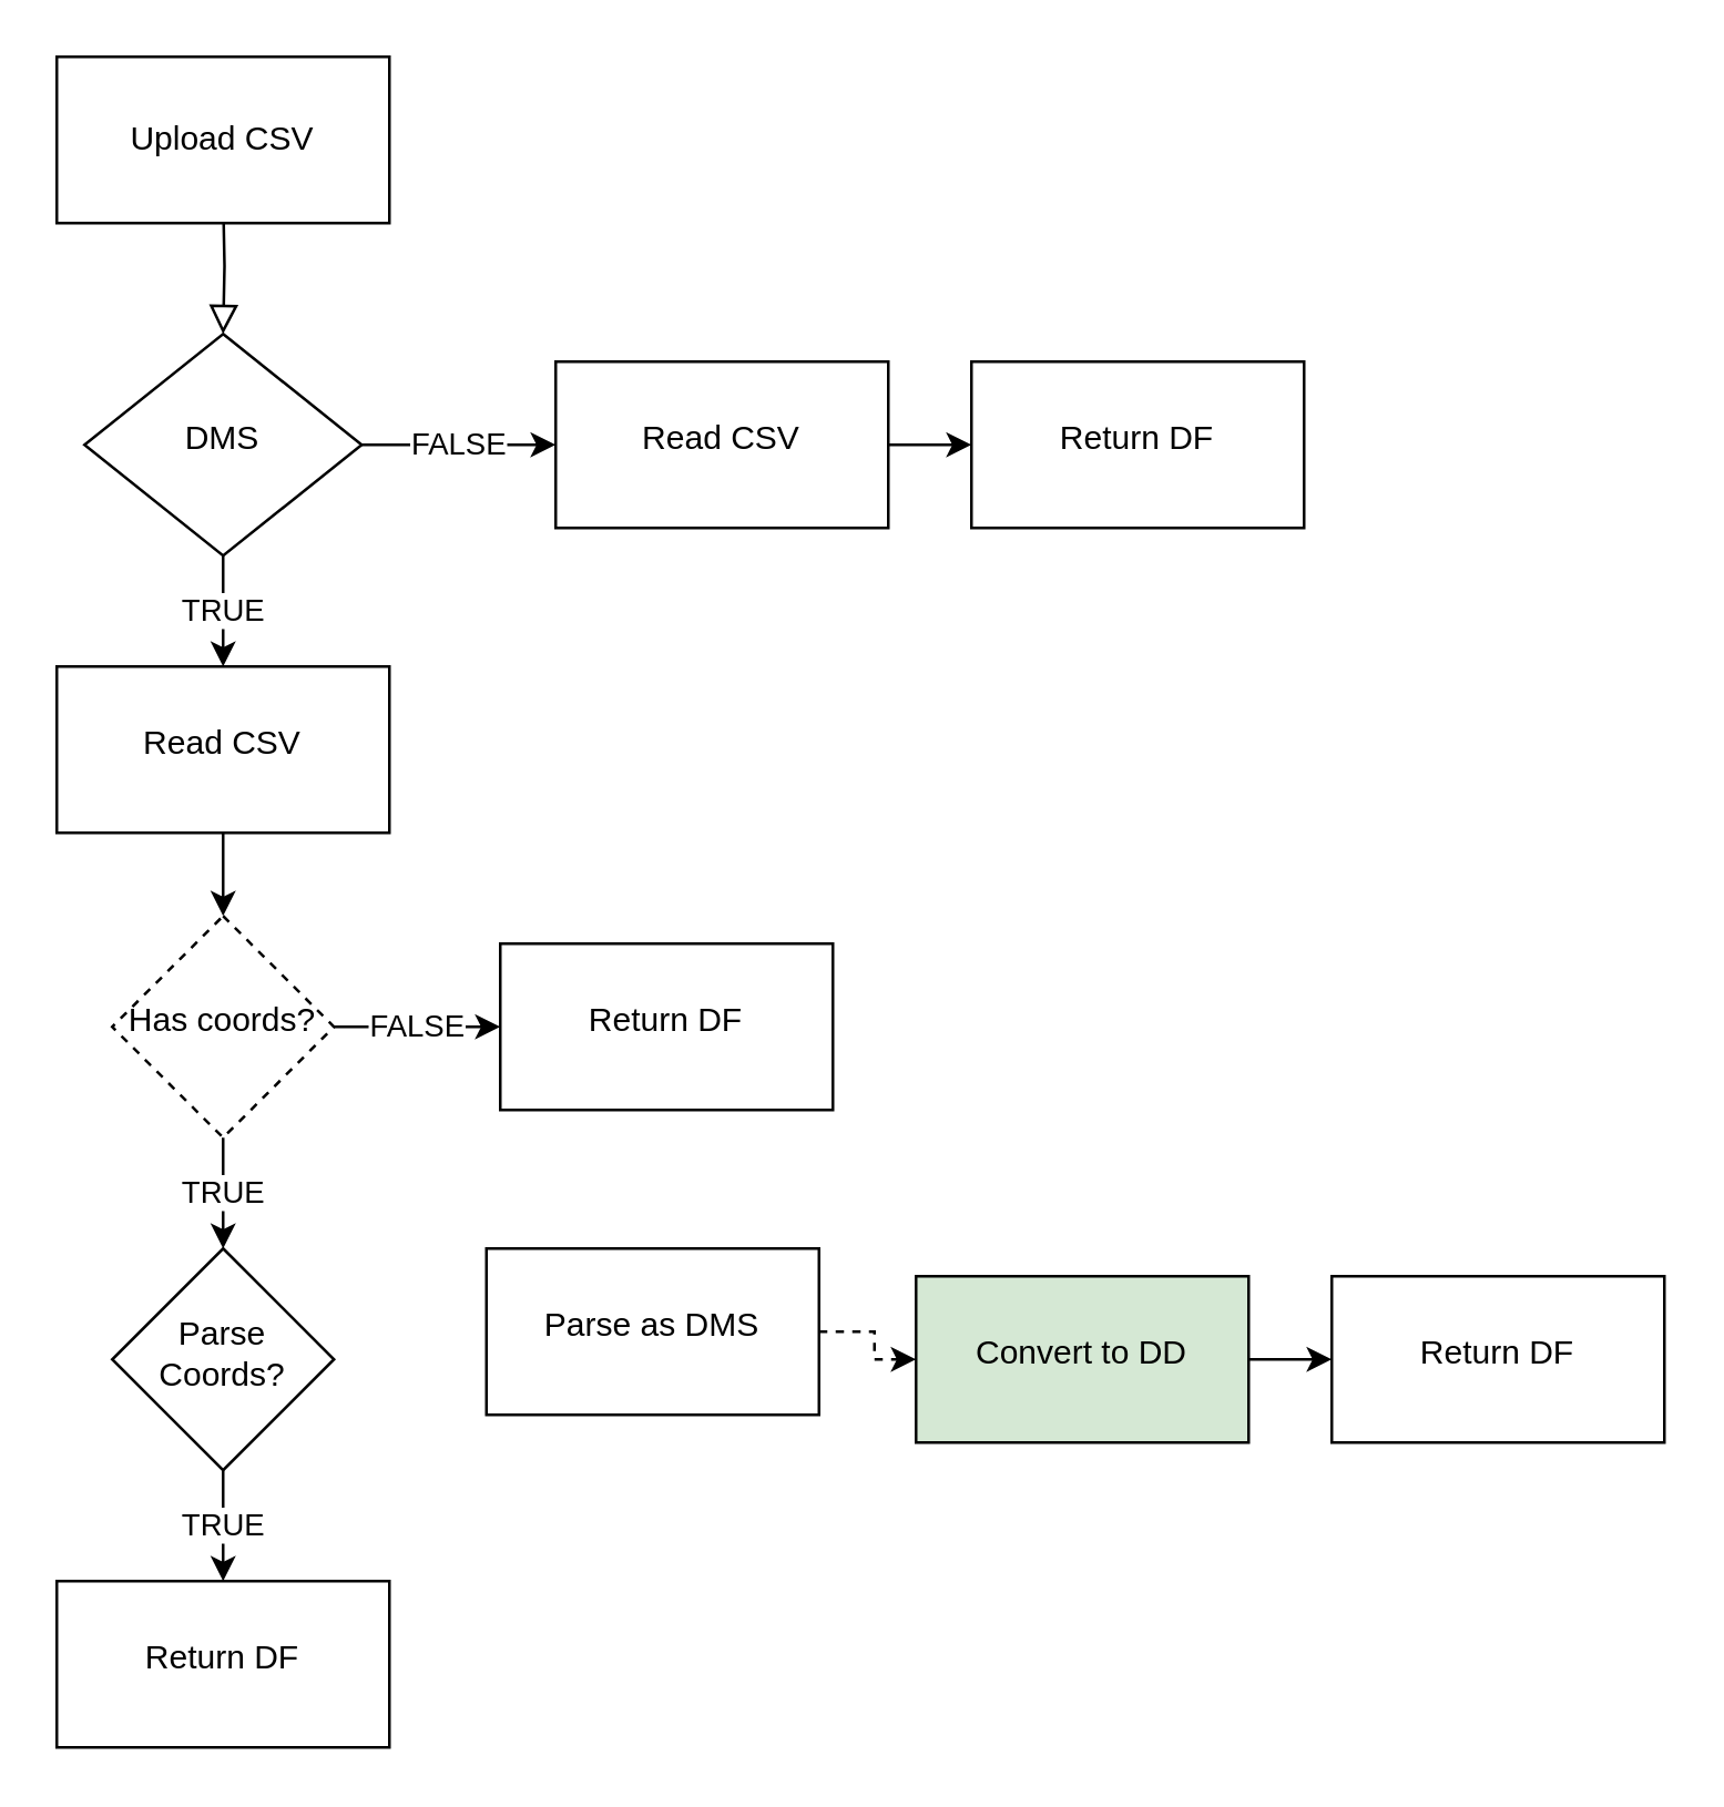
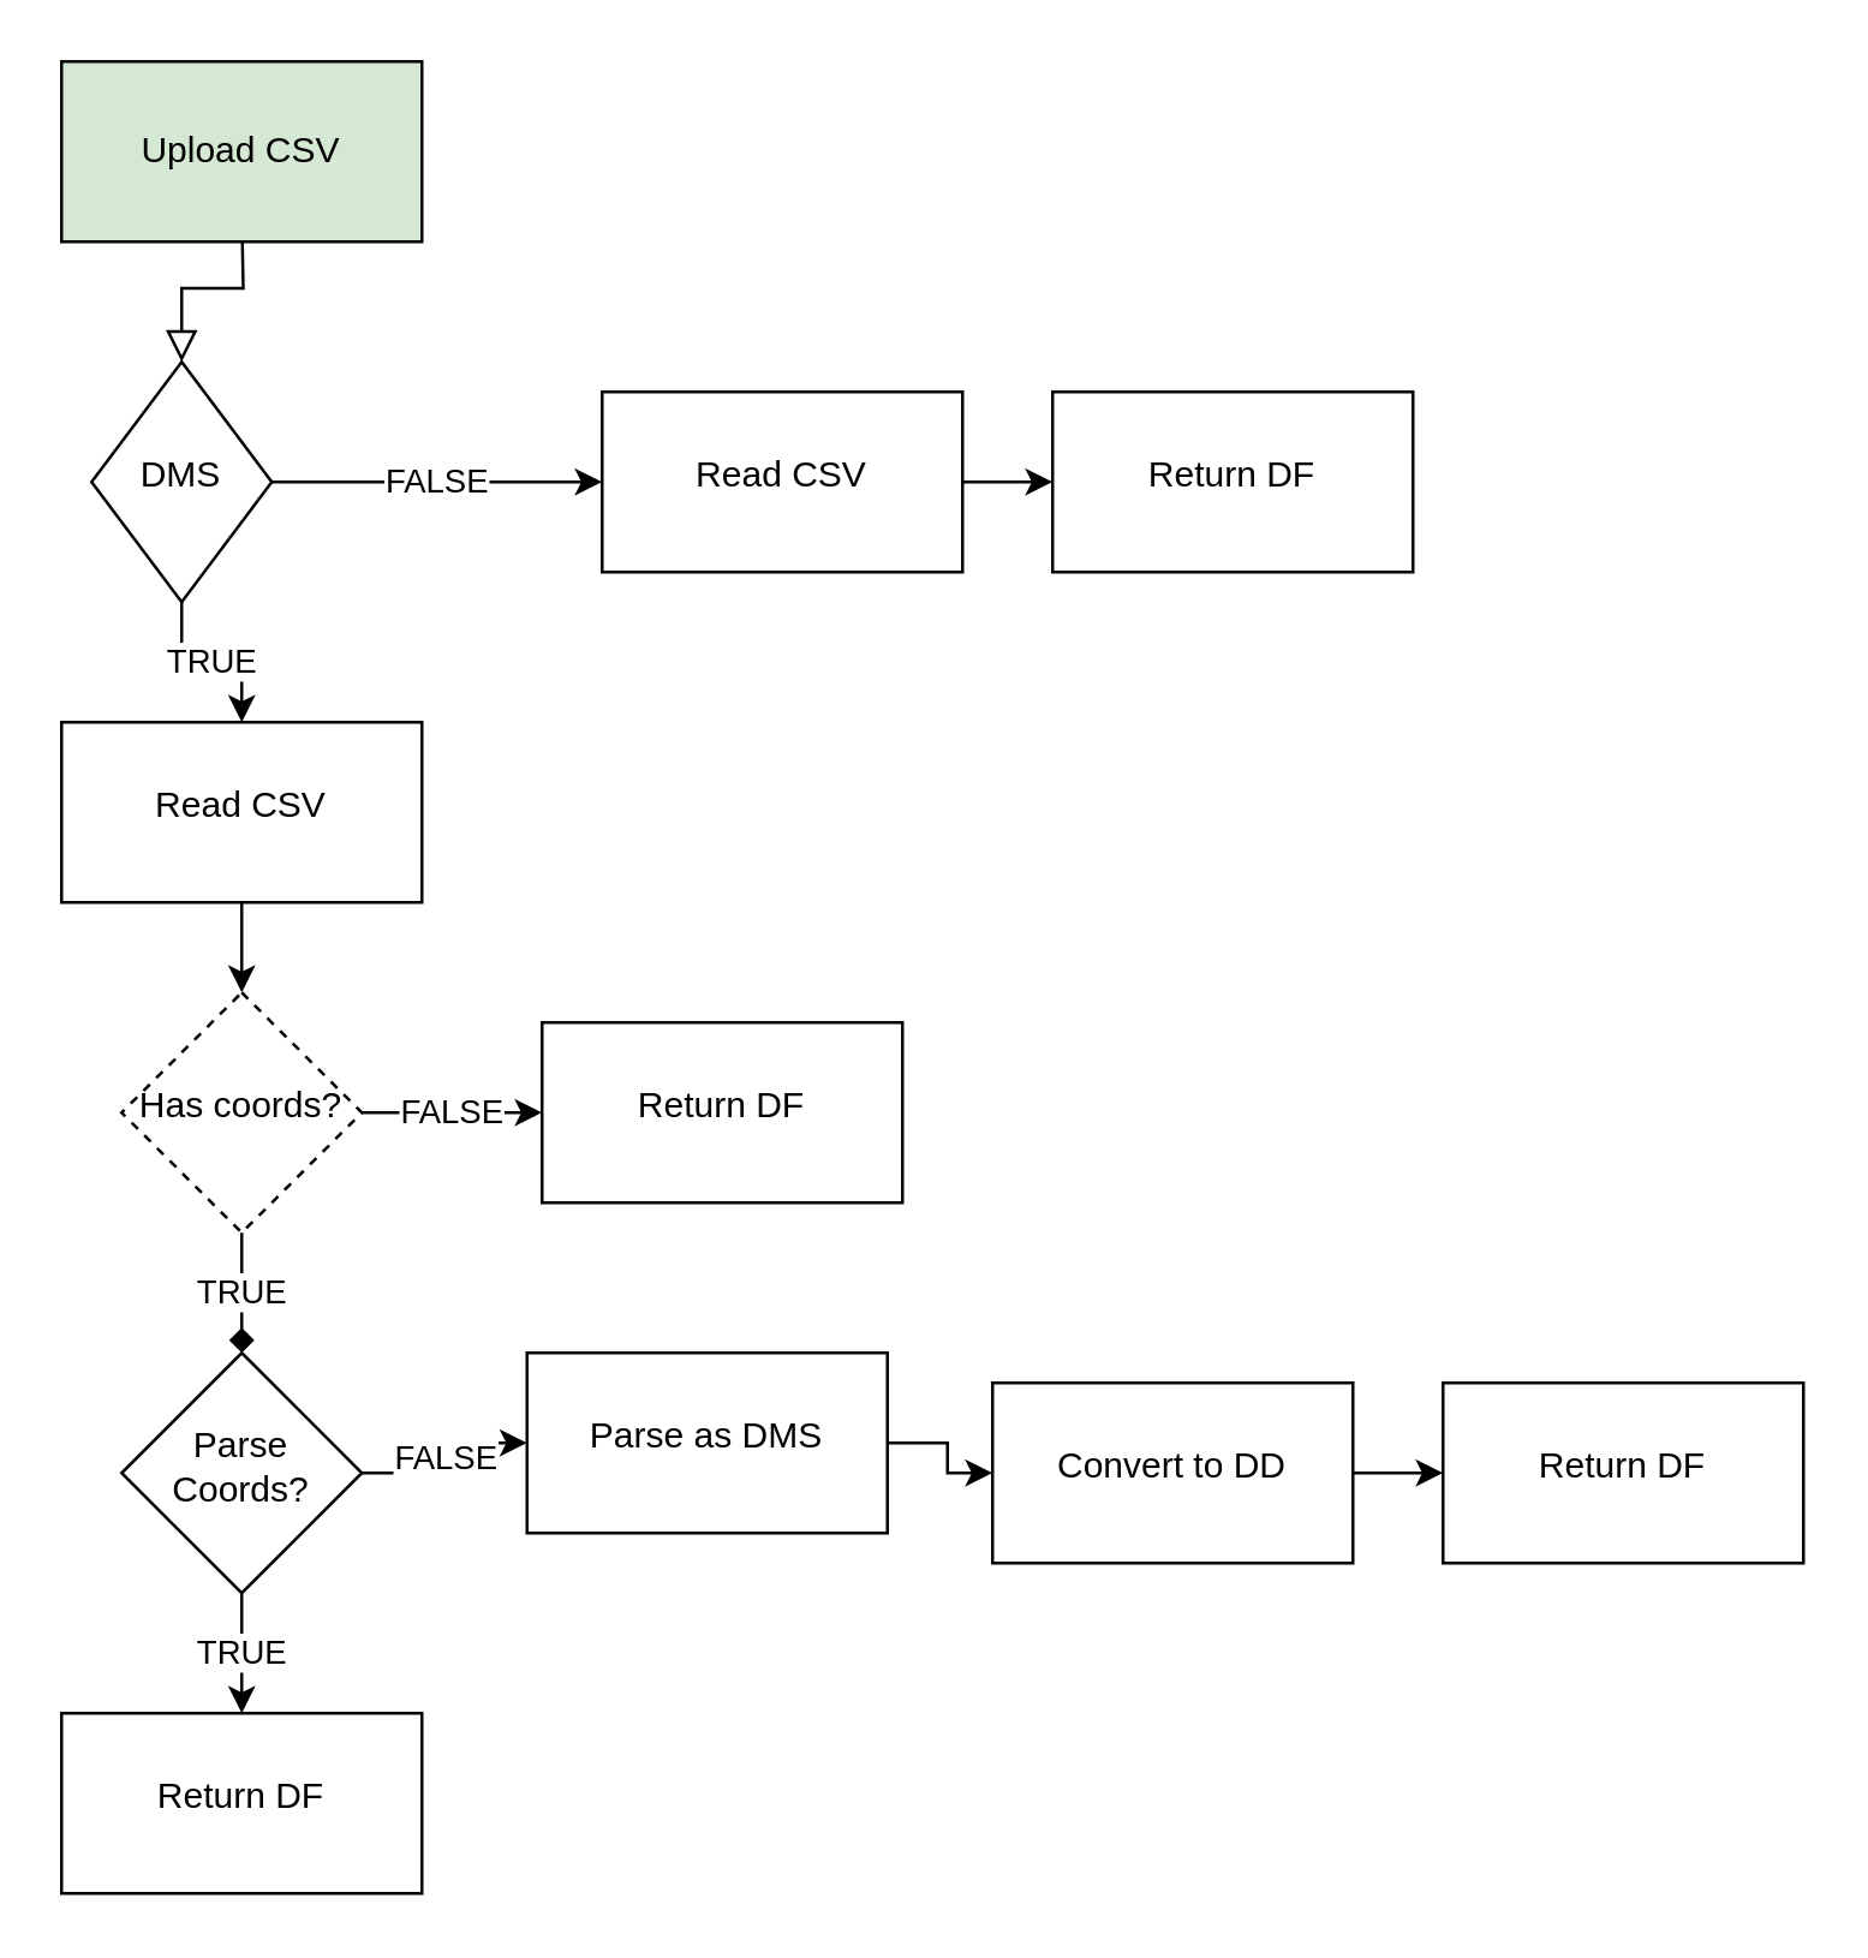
  <mxCell id="0" />
  <mxCell id="1" parent="0" />
  <mxCell id="2" value="" style="rounded=0;html=1;jettySize=auto;orthogonalLoop=1;fontSize=11;endArrow=block;endFill=0;endSize=8;strokeWidth=1;shadow=0;labelBackgroundColor=none;edgeStyle=orthogonalEdgeStyle;" parent="1" target="5" edge="1"><mxGeometry relative="1" as="geometry"><mxPoint x="80" y="70" as="sourcePoint" /></mxGeometry></mxCell>
  <mxCell id="3" value="TRUE" style="edgeStyle=orthogonalEdgeStyle;rounded=0;orthogonalLoop=1;jettySize=auto;html=1;" parent="1" source="5" target="7" edge="1"><mxGeometry relative="1" as="geometry" /></mxCell>
  <mxCell id="4" value="FALSE" style="edgeStyle=orthogonalEdgeStyle;rounded=0;orthogonalLoop=1;jettySize=auto;html=1;" parent="1" source="5" target="10" edge="1"><mxGeometry relative="1" as="geometry" /></mxCell>
- <mxCell id="5" value="DMS" style="rhombus;whiteSpace=wrap;html=1;shadow=0;fontFamily=Helvetica;fontSize=12;align=center;strokeWidth=1;spacing=6;spacingTop=-4;" parent="1" vertex="1"><mxGeometry x="30" y="120" width="100" height="80" as="geometry" /></mxCell>
+ <mxCell id="5" value="DMS" style="rhombus;whiteSpace=wrap;html=1;shadow=0;fontFamily=Helvetica;fontSize=12;align=center;strokeWidth=1;spacing=6;spacingTop=-4;" parent="1" vertex="1"><mxGeometry x="30" y="120" width="60" height="80" as="geometry" /></mxCell>
  <mxCell id="6" value="" style="edgeStyle=orthogonalEdgeStyle;rounded=0;orthogonalLoop=1;jettySize=auto;html=1;" edge="1" parent="1" source="7" target="21"><mxGeometry relative="1" as="geometry" /></mxCell>
  <mxCell id="7" value="Read CSV" style="whiteSpace=wrap;html=1;shadow=0;strokeWidth=1;spacing=6;spacingTop=-4;" parent="1" vertex="1"><mxGeometry x="20" y="240" width="120" height="60" as="geometry" /></mxCell>
- <mxCell id="8" value="Upload CSV" style="rounded=0;whiteSpace=wrap;html=1;" parent="1" vertex="1"><mxGeometry x="20" y="20" width="120" height="60" as="geometry" /></mxCell>
+ <mxCell id="8" value="Upload CSV" style="rounded=0;whiteSpace=wrap;html=1;fillColor=#d5e8d4;" parent="1" vertex="1"><mxGeometry x="20" y="20" width="120" height="60" as="geometry" /></mxCell>
  <mxCell id="9" value="" style="edgeStyle=orthogonalEdgeStyle;rounded=0;orthogonalLoop=1;jettySize=auto;html=1;" edge="1" parent="1" source="10" target="23"><mxGeometry relative="1" as="geometry" /></mxCell>
  <mxCell id="10" value="Read CSV" style="whiteSpace=wrap;html=1;shadow=0;strokeWidth=1;spacing=6;spacingTop=-4;" parent="1" vertex="1"><mxGeometry x="200" y="130" width="120" height="60" as="geometry" /></mxCell>
+ <mxCell id="11" value="FALSE" style="edgeStyle=orthogonalEdgeStyle;rounded=0;orthogonalLoop=1;jettySize=auto;html=1;" parent="1" source="13" target="15" edge="1"><mxGeometry relative="1" as="geometry" /></mxCell>
  <mxCell id="12" value="TRUE" style="edgeStyle=orthogonalEdgeStyle;rounded=0;orthogonalLoop=1;jettySize=auto;html=1;" parent="1" source="13" target="18" edge="1"><mxGeometry relative="1" as="geometry" /></mxCell>
  <mxCell id="13" value="Parse Coords?" style="rhombus;whiteSpace=wrap;html=1;shadow=0;strokeWidth=1;spacing=6;spacingTop=-4;" parent="1" vertex="1"><mxGeometry x="40" y="450" width="80" height="80" as="geometry" /></mxCell>
- <mxCell id="14" value="" style="edgeStyle=orthogonalEdgeStyle;rounded=0;orthogonalLoop=1;jettySize=auto;html=1;dashed=1;" parent="1" source="15" target="17" edge="1"><mxGeometry relative="1" as="geometry" /></mxCell>
+ <mxCell id="14" value="" style="edgeStyle=orthogonalEdgeStyle;rounded=0;orthogonalLoop=1;jettySize=auto;html=1;" parent="1" source="15" target="17" edge="1"><mxGeometry relative="1" as="geometry" /></mxCell>
  <mxCell id="15" value="Parse as DMS" style="whiteSpace=wrap;html=1;shadow=0;strokeWidth=1;spacing=6;spacingTop=-4;" parent="1" vertex="1"><mxGeometry x="175" y="450" width="120" height="60" as="geometry" /></mxCell>
  <mxCell id="16" value="" style="edgeStyle=orthogonalEdgeStyle;rounded=0;orthogonalLoop=1;jettySize=auto;html=1;" edge="1" parent="1" source="17" target="24"><mxGeometry relative="1" as="geometry" /></mxCell>
- <mxCell id="17" value="Convert to DD" style="whiteSpace=wrap;html=1;shadow=0;strokeWidth=1;spacing=6;spacingTop=-4;fillColor=#d5e8d4;" parent="1" vertex="1"><mxGeometry x="330" y="460" width="120" height="60" as="geometry" /></mxCell>
+ <mxCell id="17" value="Convert to DD" style="whiteSpace=wrap;html=1;shadow=0;strokeWidth=1;spacing=6;spacingTop=-4;" parent="1" vertex="1"><mxGeometry x="330" y="460" width="120" height="60" as="geometry" /></mxCell>
  <mxCell id="18" value="Return DF" style="whiteSpace=wrap;html=1;shadow=0;strokeWidth=1;spacing=6;spacingTop=-4;" parent="1" vertex="1"><mxGeometry x="20" y="570" width="120" height="60" as="geometry" /></mxCell>
  <mxCell id="19" value="FALSE" style="edgeStyle=orthogonalEdgeStyle;rounded=0;orthogonalLoop=1;jettySize=auto;html=1;" edge="1" parent="1" source="21" target="22"><mxGeometry relative="1" as="geometry" /></mxCell>
- <mxCell id="20" value="TRUE" style="edgeStyle=orthogonalEdgeStyle;rounded=0;orthogonalLoop=1;jettySize=auto;html=1;" edge="1" parent="1" source="21" target="13"><mxGeometry relative="1" as="geometry" /></mxCell>
+ <mxCell id="20" value="TRUE" style="edgeStyle=orthogonalEdgeStyle;rounded=0;orthogonalLoop=1;jettySize=auto;html=1;endArrow=diamond;" edge="1" parent="1" source="21" target="13"><mxGeometry relative="1" as="geometry" /></mxCell>
  <mxCell id="21" value="Has coords?" style="rhombus;whiteSpace=wrap;html=1;shadow=0;strokeWidth=1;spacing=6;spacingTop=-4;dashed=1;" vertex="1" parent="1"><mxGeometry x="40" y="330" width="80" height="80" as="geometry" /></mxCell>
  <mxCell id="22" value="Return DF" style="whiteSpace=wrap;html=1;shadow=0;strokeWidth=1;spacing=6;spacingTop=-4;" vertex="1" parent="1"><mxGeometry x="180" y="340" width="120" height="60" as="geometry" /></mxCell>
  <mxCell id="23" value="Return DF" style="whiteSpace=wrap;html=1;shadow=0;strokeWidth=1;spacing=6;spacingTop=-4;" vertex="1" parent="1"><mxGeometry x="350" y="130" width="120" height="60" as="geometry" /></mxCell>
  <mxCell id="24" value="Return DF" style="whiteSpace=wrap;html=1;shadow=0;strokeWidth=1;spacing=6;spacingTop=-4;" vertex="1" parent="1"><mxGeometry x="480" y="460" width="120" height="60" as="geometry" /></mxCell>
